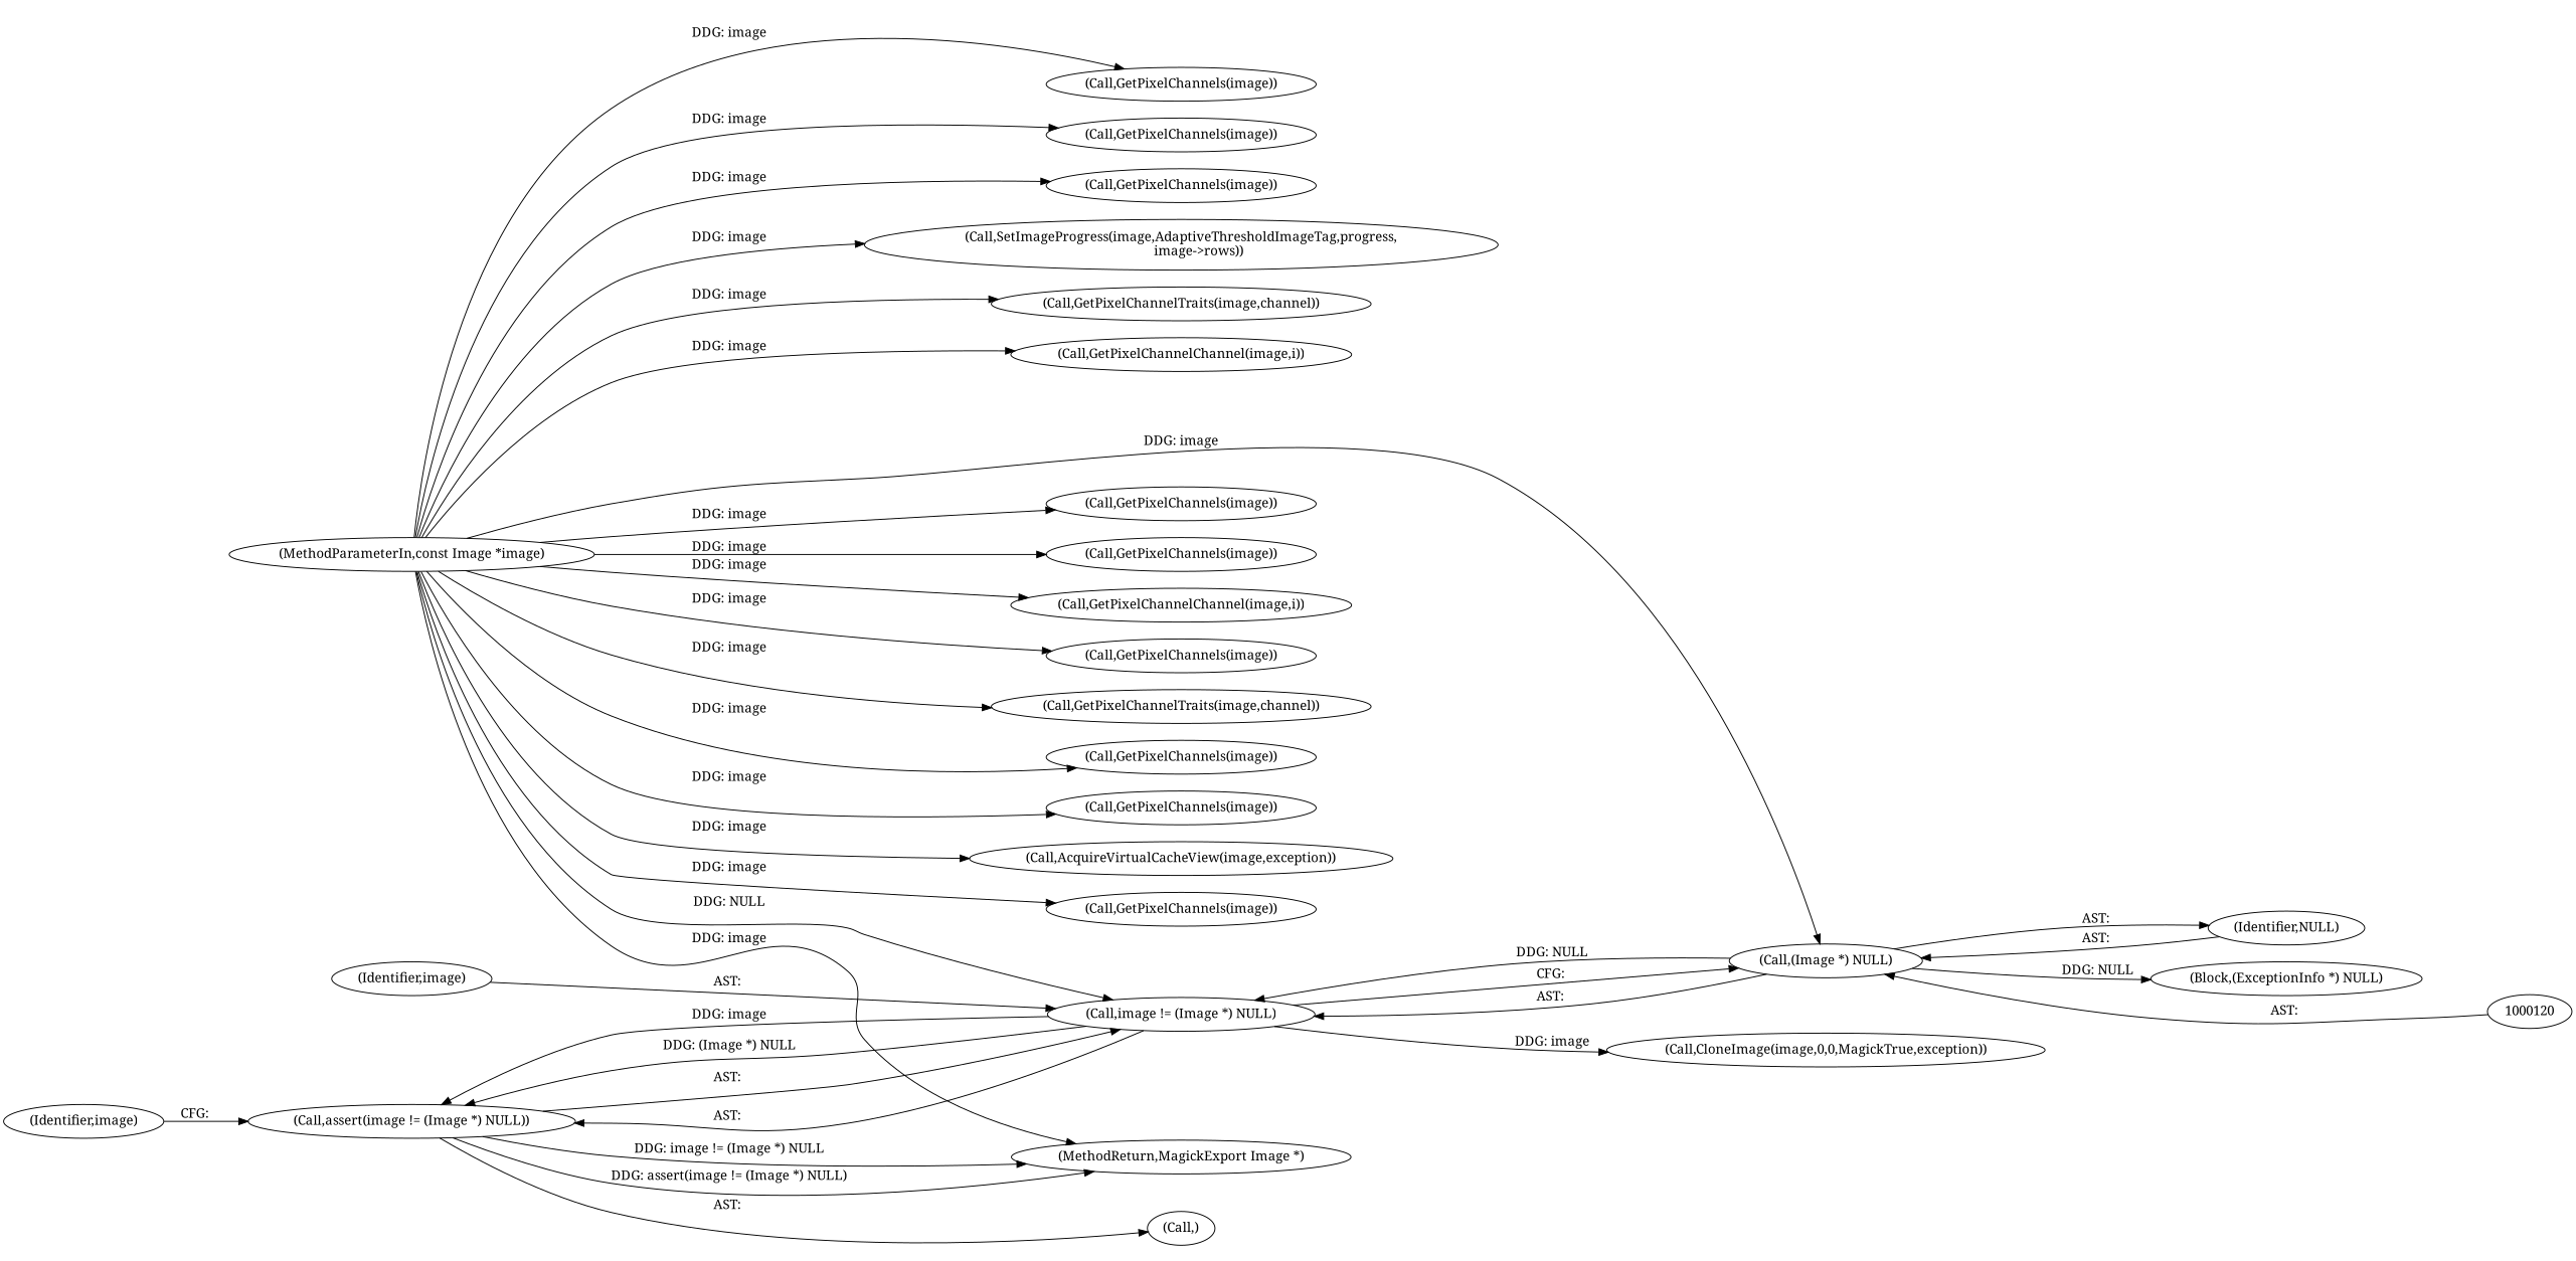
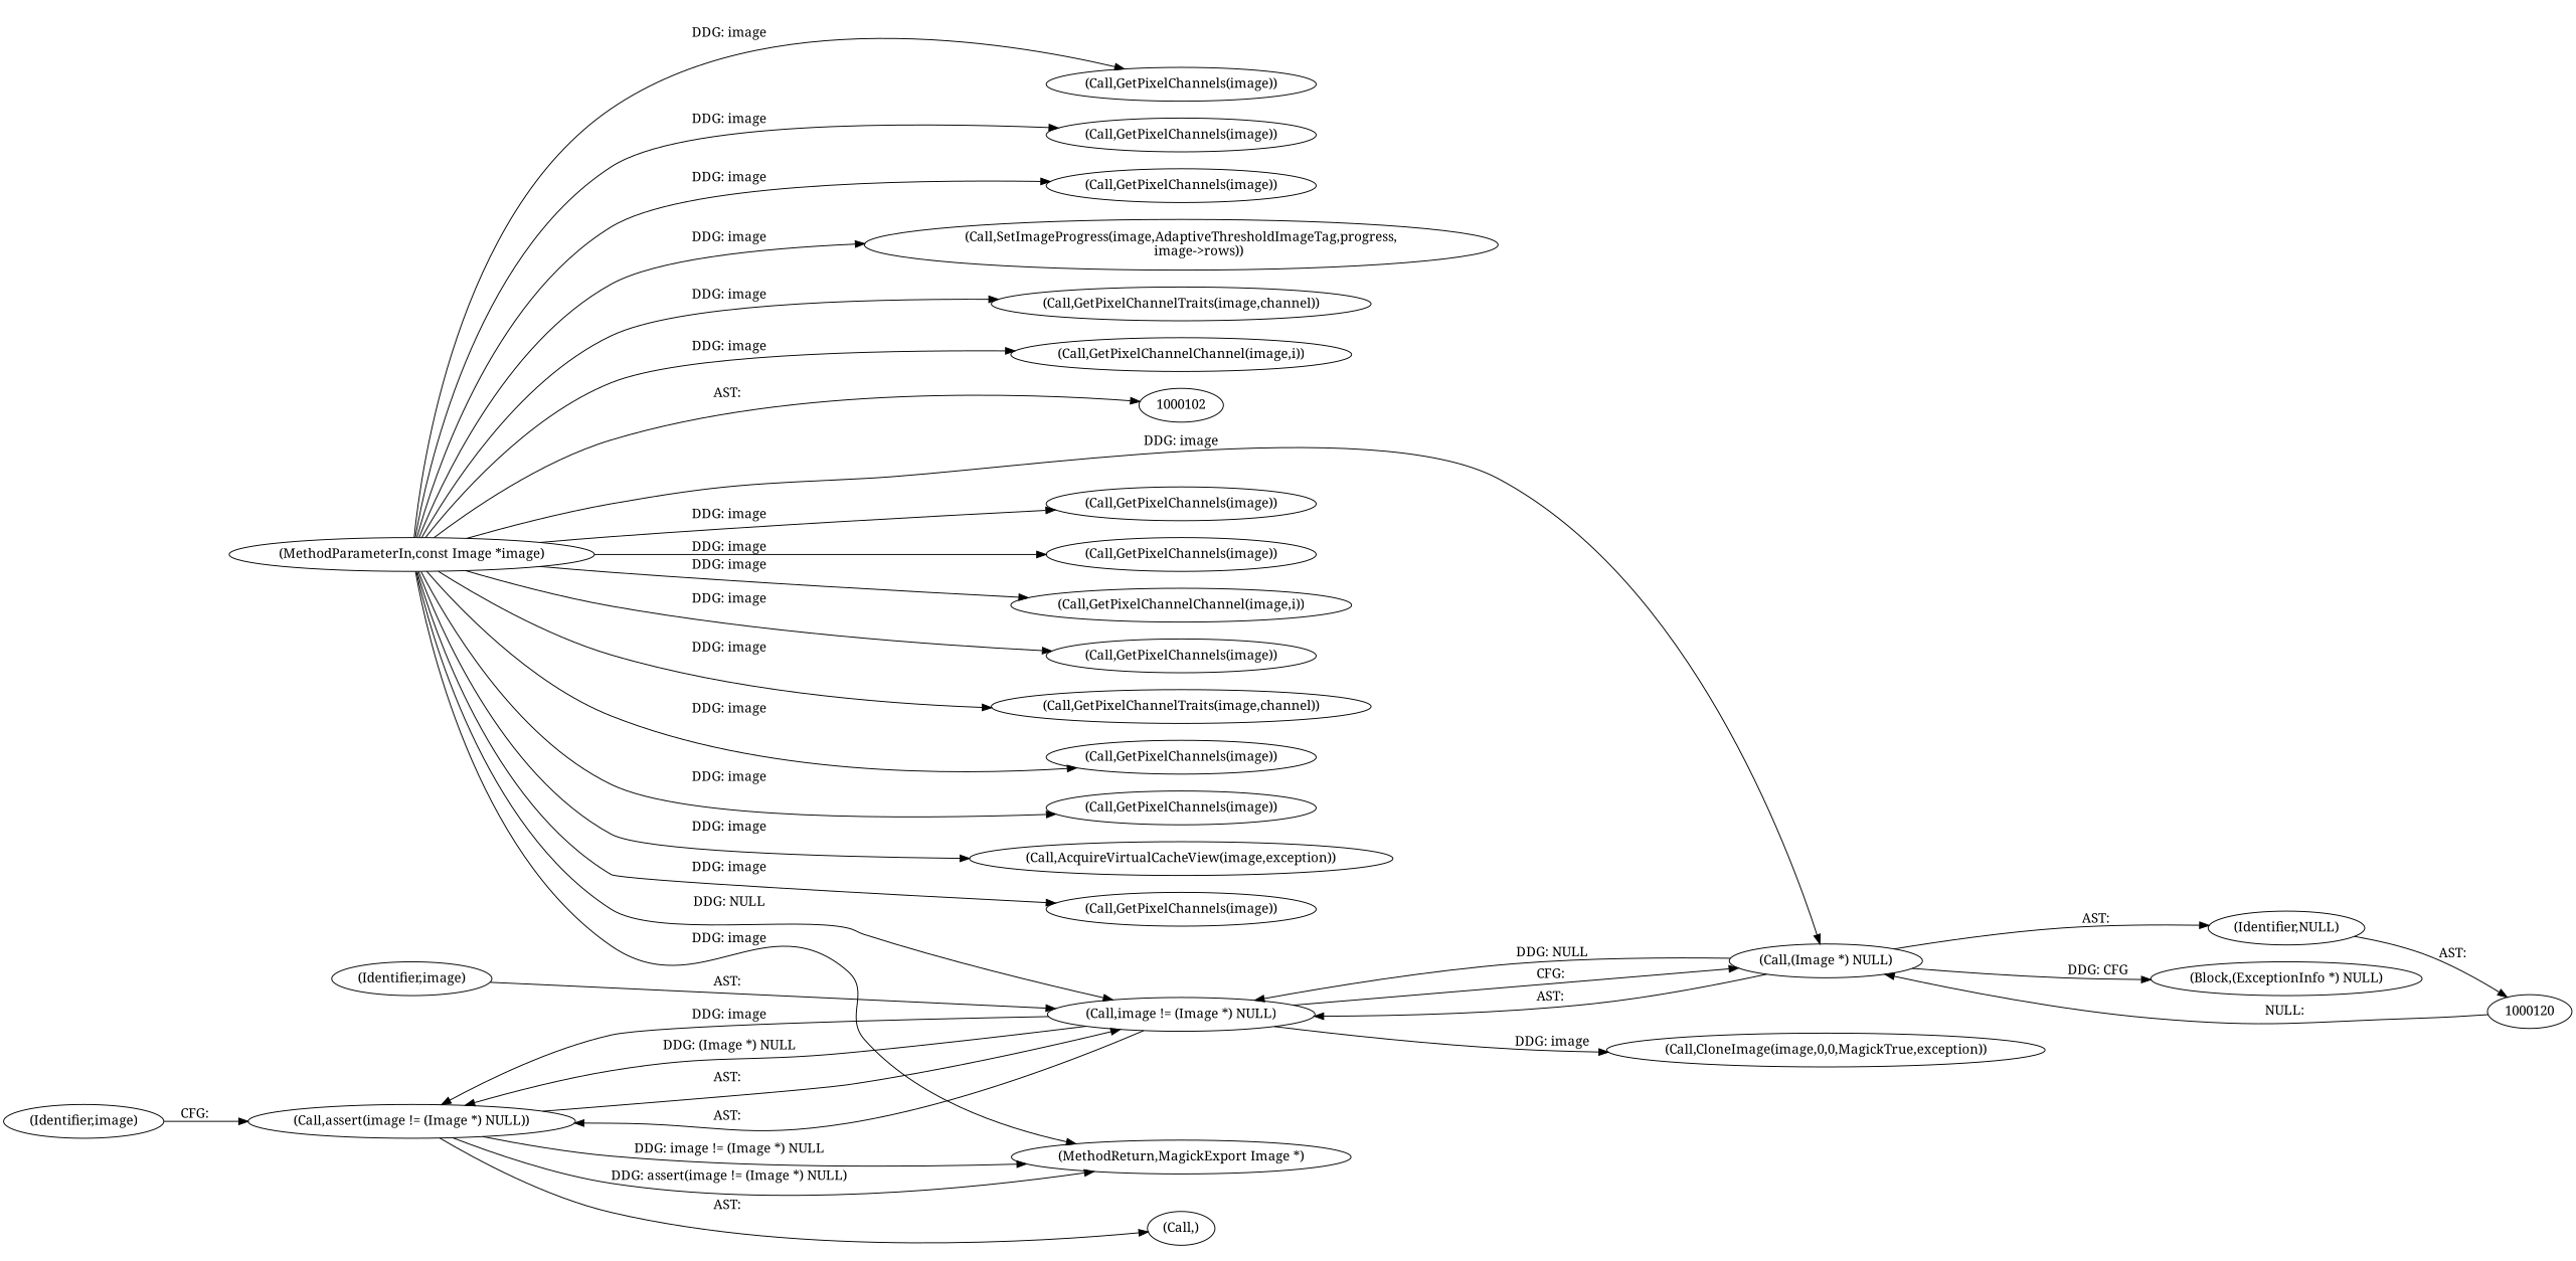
  digraph {
    fontname="Noto Serif"
    rankdir=LR
    node [fontname="Noto Serif"]
    edge [fontname="Noto Serif"]
    n1 [label="(Call,assert(image != (Image *) NULL))"]
    n2 [label="(Call,image != (Image *) NULL)"]
    n3 [label="(MethodReturn,MagickExport Image *)"]
    n4 [label="(Call,)"]
    n5 [label="(Call,(Image *) NULL)"]
    n6 [label="(Call,CloneImage(image,0,0,MagickTrue,exception))"]
    n7 [label="(Identifier,NULL)"]
    n8 [label="(Block,(ExceptionInfo *) NULL)"]
    n9 [label="(MethodParameterIn,const Image *image)"]
    n10 [label="(Call,GetPixelChannels(image))"]
    n11 [label="(Call,GetPixelChannels(image))"]
    n12 [label="(Call,GetPixelChannelChannel(image,i))"]
    n13 [label="(Call,GetPixelChannels(image))"]
    n14 [label="(Call,GetPixelChannelTraits(image,channel))"]
    n15 [label="(Call,GetPixelChannels(image))"]
    n16 [label="(Call,GetPixelChannels(image))"]
    n17 [label="(Call,AcquireVirtualCacheView(image,exception))"]
    n18 [label="(Call,GetPixelChannels(image))"]
    n19 [label="(Call,GetPixelChannels(image))"]
    n20 [label="(Call,GetPixelChannels(image))"]
    n21 [label="(Call,GetPixelChannels(image))"]
    n22 [label="(Call,SetImageProgress(image,AdaptiveThresholdImageTag,progress,\n          image->rows))"]
    n23 [label="(Call,GetPixelChannelTraits(image,channel))"]
    n24 [label="(Call,GetPixelChannelChannel(image,i))"]
+   1000102
    n26 [label="(Identifier,image)"]
    n27 [label="(Identifier,image)"]
    1000120
    n1 -> n2 [label="AST: "]
    n1 -> n3 [label="DDG: image != (Image *) NULL"]
    n1 -> n3 [label="DDG: assert(image != (Image *) NULL)"]
    n1 -> n4 [label="AST: "]
    n2 -> n1 [label="AST: "]
    n2 -> n1 [label="DDG: image"]
    n2 -> n1 [label="DDG: (Image *) NULL"]
    n2 -> n5 [label="CFG: "]
    n2 -> n6 [label="DDG: image"]
    n5 -> n2 [label="AST: "]
    n5 -> n2 [label="DDG: NULL"]
    n5 -> n7 [label="AST: "]
-   n5 -> n8 [label="DDG: NULL"]
-   n7 -> n5 [label="AST: "]
+   n5 -> n8 [label="DDG: CFG"]
+   n7 -> 1000120 [label="AST: "]
    n9 -> n2 [label="DDG: NULL"]
    n9 -> n3 [label="DDG: image"]
    n9 -> n5 [label="DDG: image"]
    n9 -> n10 [label="DDG: image"]
    n9 -> n11 [label="DDG: image"]
    n9 -> n12 [label="DDG: image"]
    n9 -> n13 [label="DDG: image"]
    n9 -> n14 [label="DDG: image"]
    n9 -> n15 [label="DDG: image"]
    n9 -> n16 [label="DDG: image"]
    n9 -> n17 [label="DDG: image"]
    n9 -> n18 [label="DDG: image"]
    n9 -> n19 [label="DDG: image"]
    n9 -> n20 [label="DDG: image"]
    n9 -> n21 [label="DDG: image"]
    n9 -> n22 [label="DDG: image"]
    n9 -> n23 [label="DDG: image"]
    n9 -> n24 [label="DDG: image"]
+   n9 -> 1000102 [label="AST: "]
    n26 -> n2 [label="AST: "]
    n27 -> n1 [label="CFG: "]
-   1000120 -> n5 [label="AST: "]
+   1000120 -> n5 [label="NULL: "]
  }
